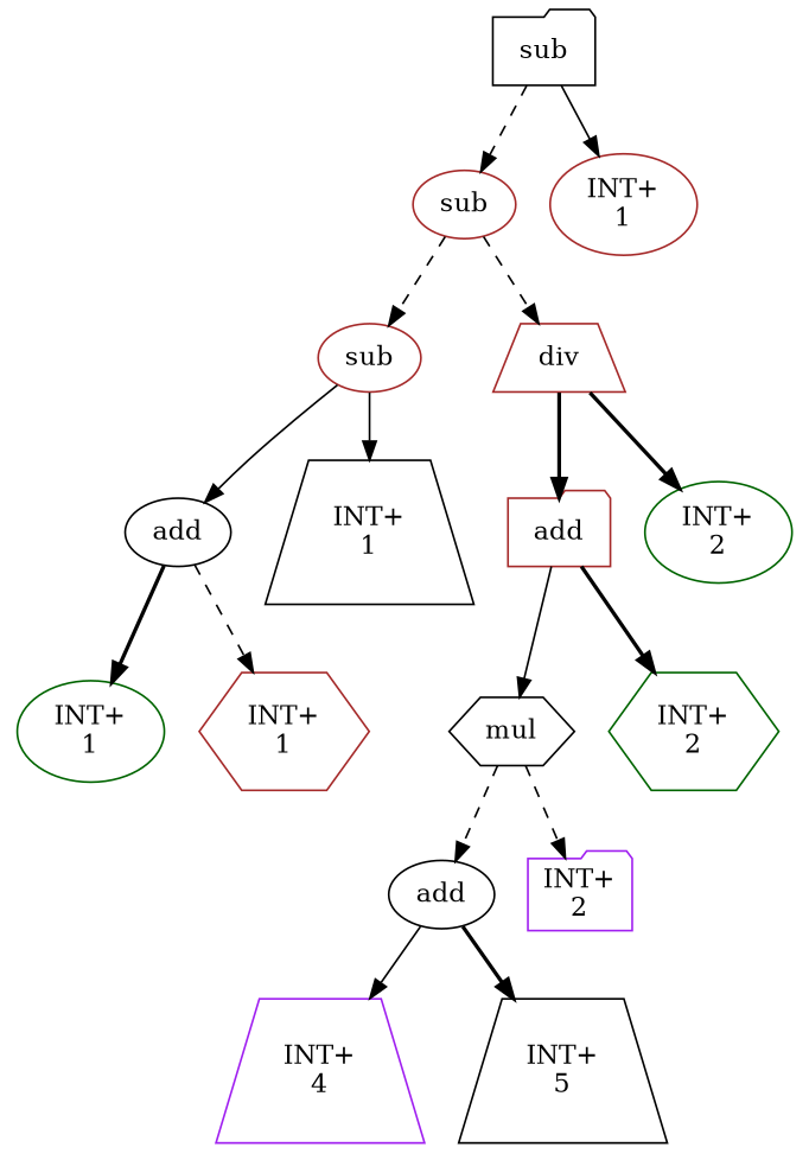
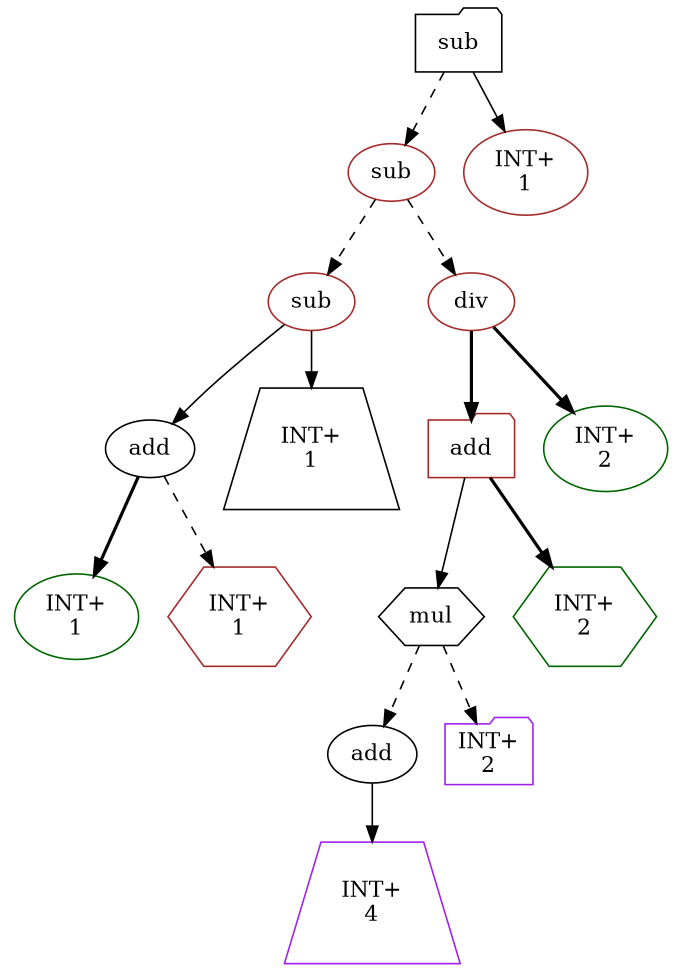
  digraph {
    node [color=black shape=ellipse]
    edge [style=dashed]
    n1 [label=sub shape=folder]
    n2 [color=brown label=sub]
    n3 [color=brown label="INT+\n1"]
    n4 [color=brown label=sub]
-   n5 [color=brown label=div shape=trapezium]
+   n5 [color=brown label=div]
    n6 [label=add]
    n7 [label="INT+\n1" shape=trapezium]
    n8 [color=brown label=add shape=folder]
    n9 [color=darkgreen label="INT+\n2"]
    n10 [color=darkgreen label="INT+\n1"]
    n11 [color=brown label="INT+\n1" shape=hexagon]
    n12 [label=mul shape=hexagon]
    n13 [color=darkgreen label="INT+\n2" shape=hexagon]
    n14 [label=add]
    n15 [color=purple label="INT+\n2" shape=folder]
    n16 [color=purple label="INT+\n4" shape=trapezium]
-   n17 [label="INT+\n5" shape=trapezium]
    n1 -> n2
    n1 -> n3 [style=solid]
    n2 -> n4
    n2 -> n5
    n4 -> n6 [style=solid]
    n4 -> n7 [style=solid]
    n5 -> n8 [style=bold]
    n5 -> n9 [style=bold]
    n6 -> n10 [style=bold]
    n6 -> n11
    n8 -> n12 [style=solid]
    n8 -> n13 [style=bold]
    n12 -> n14
    n12 -> n15
    n14 -> n16 [style=solid]
-   n14 -> n17 [style=bold]
  }
